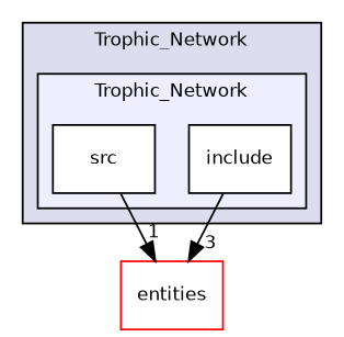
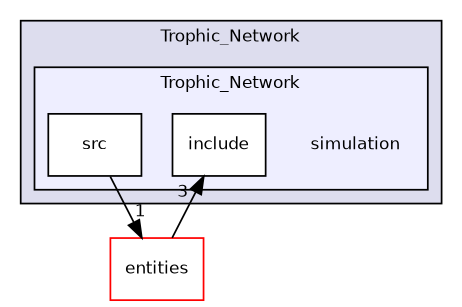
  digraph {
    compound=true
    node [fontname=Helvetica fontsize=10 shape=box color=black fillcolor=white style=filled]
    edge [labeldistance=1.5 labelfontname=Helvetica labelfontsize=10]
+   n1 [label=simulation shape=plaintext color="" fillcolor="" style=""]
    n2 [label=include]
    n3 [label=src]
    n4 [color=red label=entities]
    subgraph cluster_1 {
      bgcolor="#ddddee"
      fontname=Helvetica
      fontsize=10
      label=Trophic_Network
      pencolor=black
      subgraph cluster_2 {
        bgcolor="#eeeeff"
        fontname=Helvetica
        fontsize=10
        label=Trophic_Network
        pencolor=black
+       n1
        n2
        n3
      }
    }
-   n2 -> n4 [headlabel=3]
+   n4 -> n2 [headlabel=3]
    n3 -> n4 [headlabel=1]
  }
